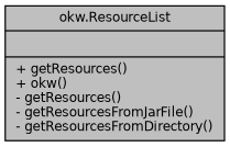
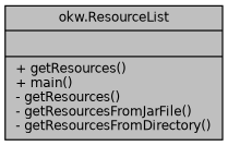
  digraph {
-   n1 [color=black fillcolor=grey75 fontcolor=black fontname=Helvetica fontsize=10 height=0.2 label="{okw.ResourceList\n||+ getResources()\l+ okw()\l- getResources()\l- getResourcesFromJarFile()\l- getResourcesFromDirectory()\l}" shape=record style=filled width=0.4]
+   n1 [color=black fillcolor=grey75 fontcolor=black fontname=Helvetica fontsize=10 height=0.2 label="{okw.ResourceList\n||+ getResources()\l+ main()\l- getResources()\l- getResourcesFromJarFile()\l- getResourcesFromDirectory()\l}" shape=record style=filled width=0.4]
  }
